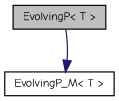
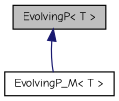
  digraph {
    fontname="Comic Neue"
    node [color=black fontname="Comic Neue" fontsize=10 shape=record style=filled]
    n1 [fillcolor=grey75 fontcolor=black height=0.2 label="EvolvingP\< T \>" width=0.4]
    n2 [fillcolor=white height=0.2 label="EvolvingP_M\< T \>" width=0.4]
-   n2 -> n1 [color=midnightblue dir=back fontname="Comic Neue" fontsize=10 labelfontname=Helvetica labelfontsize=10 style=solid]
+   n1 -> n2 [color=midnightblue dir=back fontname="Comic Neue" fontsize=10 labelfontname=Helvetica labelfontsize=10 style=solid]
  }
